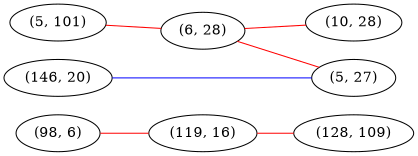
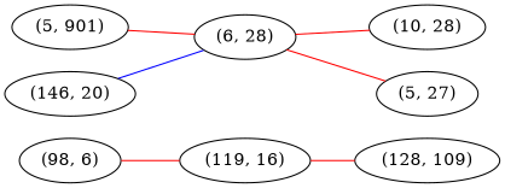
  graph {
    rankdir=LR
    edge [color=red weight=1]
    "(98, 6)"
    "(119, 16)"
    "(128, 109)"
-   "(5, 101)"
+   "(5, 101)" [label="(5, 901)"]
    "(6, 28)"
    "(5, 27)"
    "(10, 28)"
    "(146, 20)"
    "(98, 6)" -- "(119, 16)"
    "(119, 16)" -- "(128, 109)"
    "(5, 101)" -- "(6, 28)"
    "(6, 28)" -- "(5, 27)"
    "(6, 28)" -- "(10, 28)"
-   "(146, 20)" -- "(5, 27)" [color=blue weight=3]
+   "(146, 20)" -- "(6, 28)" [color=blue weight=3]
  }
